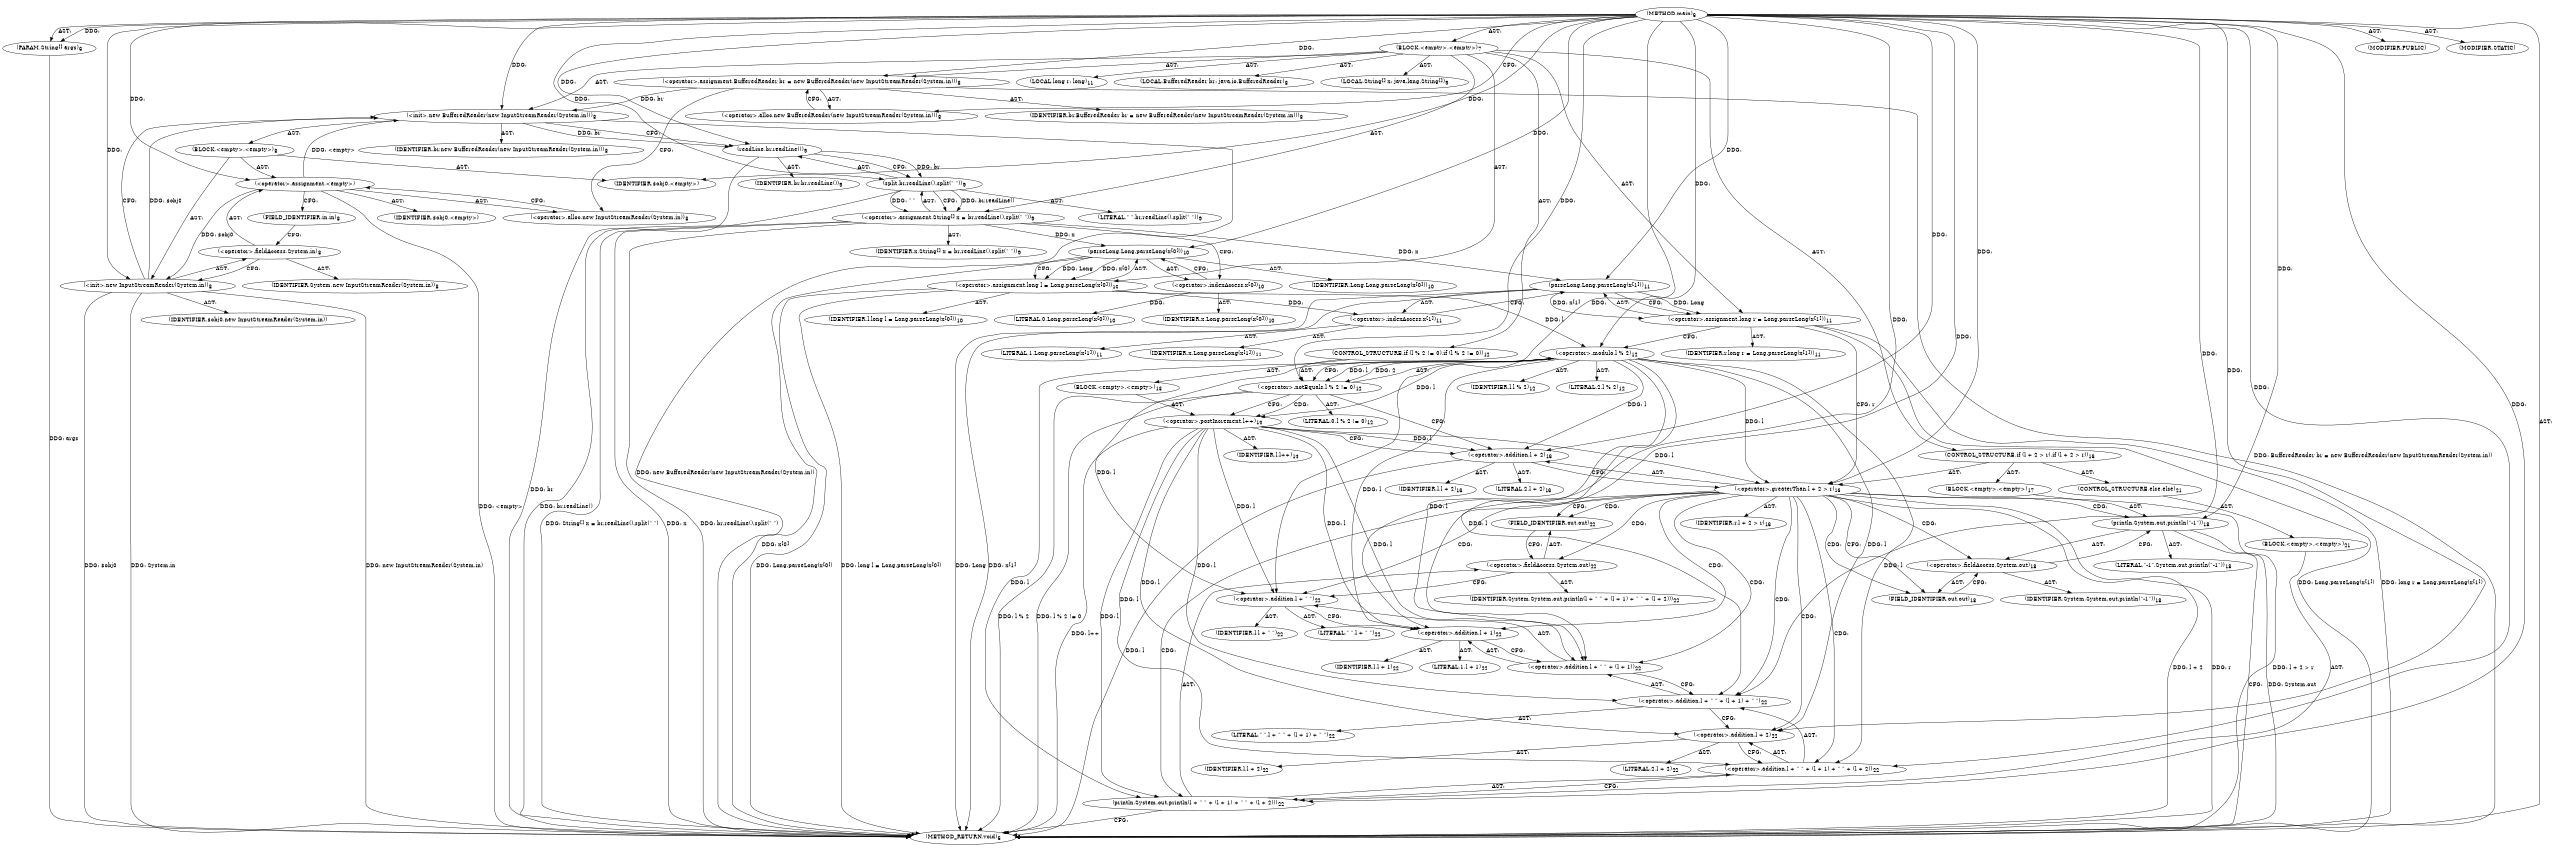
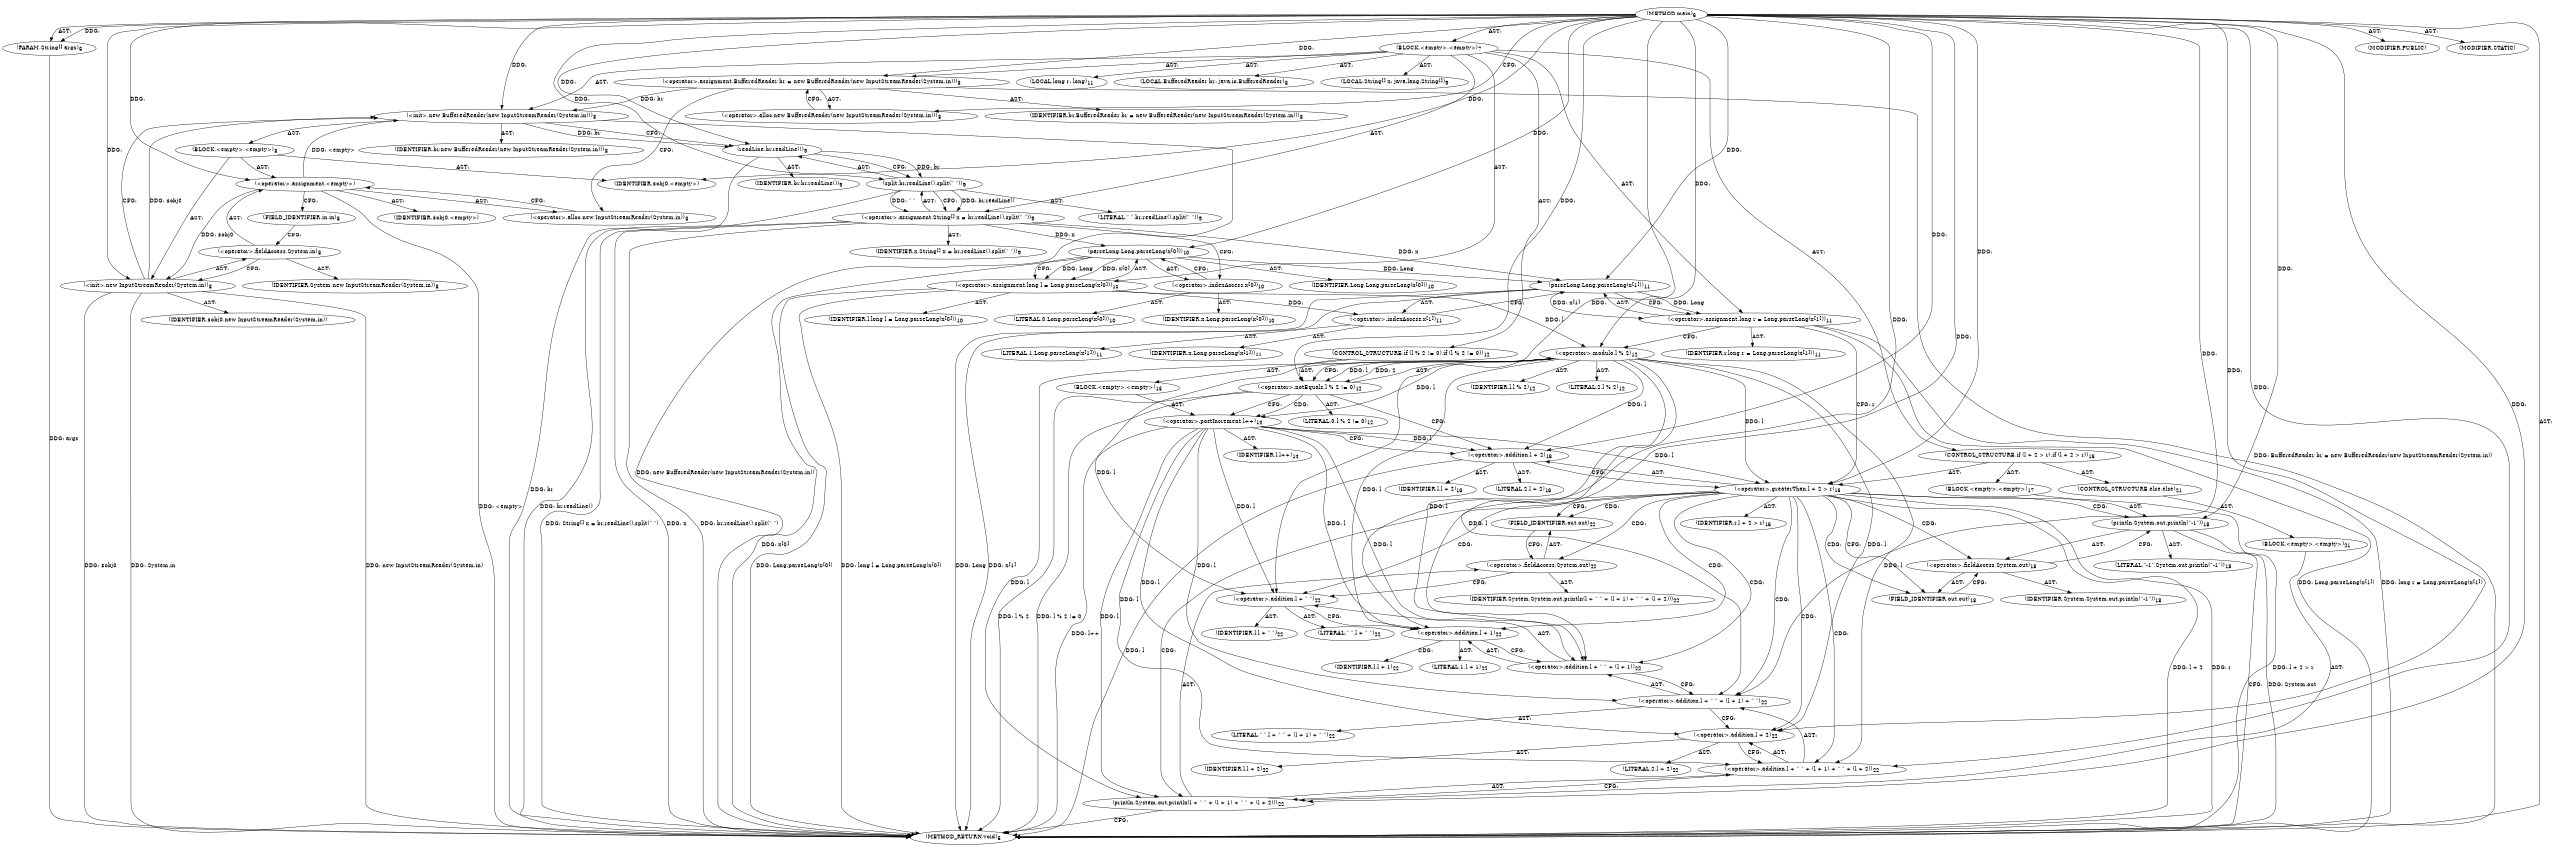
  digraph {
    n1 [label=<(METHOD,main)<SUB>6</SUB>>]
    n2 [label=<(PARAM,String[] args)<SUB>6</SUB>>]
    n3 [label=<(BLOCK,&lt;empty&gt;,&lt;empty&gt;)<SUB>7</SUB>>]
    n4 [label=<(&lt;operator&gt;.assignment,BufferedReader br = new BufferedReader(new InputStreamReader(System.in)))<SUB>8</SUB>>]
    n5 [label=<(&lt;operator&gt;.alloc,new BufferedReader(new InputStreamReader(System.in)))<SUB>8</SUB>>]
    n6 [label=<(&lt;init&gt;,new BufferedReader(new InputStreamReader(System.in)))<SUB>8</SUB>>]
    n7 [label=<(&lt;operator&gt;.assignment,&lt;empty&gt;)>]
    n8 [label=<(&lt;init&gt;,new InputStreamReader(System.in))<SUB>8</SUB>>]
    n9 [label=<(IDENTIFIER,$obj0,&lt;empty&gt;)>]
    n10 [label=<(split,br.readLine().split(&quot; &quot;))<SUB>9</SUB>>]
    n11 [label=<(readLine,br.readLine())<SUB>9</SUB>>]
    n12 [label=<(parseLong,Long.parseLong(x[0]))<SUB>10</SUB>>]
    n13 [label=<(parseLong,Long.parseLong(x[1]))<SUB>11</SUB>>]
    n14 [label=<(&lt;operator&gt;.notEquals,l % 2 != 0)<SUB>12</SUB>>]
    n15 [label=<(&lt;operator&gt;.modulo,l % 2)<SUB>12</SUB>>]
    n16 [label=<(&lt;operator&gt;.greaterThan,l + 2 &gt; r)<SUB>16</SUB>>]
    n17 [label=<(&lt;operator&gt;.addition,l + 2)<SUB>16</SUB>>]
    n18 [label=<(println,System.out.println(&quot;-1&quot;))<SUB>18</SUB>>]
    n19 [label=<(println,System.out.println(l + &quot; &quot; + (l + 1) + &quot; &quot; + (l + 2)))<SUB>22</SUB>>]
    n20 [label=<(&lt;operator&gt;.addition,l + &quot; &quot; + (l + 1) + &quot; &quot; + (l + 2))<SUB>22</SUB>>]
    n21 [label=<(&lt;operator&gt;.addition,l + &quot; &quot; + (l + 1) + &quot; &quot;)<SUB>22</SUB>>]
    n22 [label=<(&lt;operator&gt;.addition,l + &quot; &quot; + (l + 1))<SUB>22</SUB>>]
    n23 [label=<(&lt;operator&gt;.addition,l + &quot; &quot;)<SUB>22</SUB>>]
    n24 [label=<(&lt;operator&gt;.addition,l + 1)<SUB>22</SUB>>]
    n25 [label=<(&lt;operator&gt;.addition,l + 2)<SUB>22</SUB>>]
    n26 [label=<(MODIFIER,PUBLIC)>]
    n27 [label=<(MODIFIER,STATIC)>]
    n28 [label=<(METHOD_RETURN,void)<SUB>6</SUB>>]
    n29 [label=<(LOCAL,BufferedReader br: java.io.BufferedReader)<SUB>8</SUB>>]
    n30 [label=<(LOCAL,String[] x: java.lang.String[])<SUB>9</SUB>>]
    n31 [label=<(&lt;operator&gt;.assignment,String[] x = br.readLine().split(&quot; &quot;))<SUB>9</SUB>>]
    n32 [label=<(&lt;operator&gt;.assignment,long l = Long.parseLong(x[0]))<SUB>10</SUB>>]
    n33 [label=<(LOCAL,long r: long)<SUB>11</SUB>>]
    n34 [label=<(&lt;operator&gt;.assignment,long r = Long.parseLong(x[1]))<SUB>11</SUB>>]
    n35 [label=<(CONTROL_STRUCTURE,if (l % 2 != 0),if (l % 2 != 0))<SUB>12</SUB>>]
    n36 [label=<(CONTROL_STRUCTURE,if (l + 2 &gt; r),if (l + 2 &gt; r))<SUB>16</SUB>>]
    n37 [label=<(IDENTIFIER,br,BufferedReader br = new BufferedReader(new InputStreamReader(System.in)))<SUB>8</SUB>>]
    n38 [label=<(&lt;operator&gt;.alloc,new InputStreamReader(System.in))<SUB>8</SUB>>]
    n39 [label=<(IDENTIFIER,br,new BufferedReader(new InputStreamReader(System.in)))<SUB>8</SUB>>]
    n40 [label=<(BLOCK,&lt;empty&gt;,&lt;empty&gt;)<SUB>8</SUB>>]
    n41 [label=<(IDENTIFIER,$obj0,&lt;empty&gt;)>]
    n42 [label=<(FIELD_IDENTIFIER,in,in)<SUB>8</SUB>>]
    n43 [label=<(IDENTIFIER,$obj0,new InputStreamReader(System.in))>]
    n44 [label=<(&lt;operator&gt;.fieldAccess,System.in)<SUB>8</SUB>>]
    n45 [label=<(LITERAL,&quot; &quot;,br.readLine().split(&quot; &quot;))<SUB>9</SUB>>]
    n46 [label=<(IDENTIFIER,br,br.readLine())<SUB>9</SUB>>]
    n47 [label=<(&lt;operator&gt;.indexAccess,x[0])<SUB>10</SUB>>]
    n48 [label=<(IDENTIFIER,Long,Long.parseLong(x[0]))<SUB>10</SUB>>]
    n49 [label=<(&lt;operator&gt;.indexAccess,x[1])<SUB>11</SUB>>]
    n50 [label=<(&lt;operator&gt;.postIncrement,l++)<SUB>14</SUB>>]
    n51 [label=<(LITERAL,0,l % 2 != 0)<SUB>12</SUB>>]
    n52 [label=<(IDENTIFIER,l,l % 2)<SUB>12</SUB>>]
    n53 [label=<(LITERAL,2,l % 2)<SUB>12</SUB>>]
    n54 [label=<(IDENTIFIER,l,l++)<SUB>14</SUB>>]
    n55 [label=<(IDENTIFIER,r,l + 2 &gt; r)<SUB>16</SUB>>]
    n56 [label=<(&lt;operator&gt;.fieldAccess,System.out)<SUB>18</SUB>>]
    n57 [label=<(FIELD_IDENTIFIER,out,out)<SUB>18</SUB>>]
    n58 [label=<(&lt;operator&gt;.fieldAccess,System.out)<SUB>22</SUB>>]
    n59 [label=<(FIELD_IDENTIFIER,out,out)<SUB>22</SUB>>]
    n60 [label=<(IDENTIFIER,l,l + 2)<SUB>16</SUB>>]
    n61 [label=<(LITERAL,2,l + 2)<SUB>16</SUB>>]
    n62 [label=<(LITERAL,&quot;-1&quot;,System.out.println(&quot;-1&quot;))<SUB>18</SUB>>]
    n63 [label=<(LITERAL,&quot; &quot;,l + &quot; &quot; + (l + 1) + &quot; &quot;)<SUB>22</SUB>>]
    n64 [label=<(IDENTIFIER,l,l + &quot; &quot;)<SUB>22</SUB>>]
    n65 [label=<(LITERAL,&quot; &quot;,l + &quot; &quot;)<SUB>22</SUB>>]
    n66 [label=<(IDENTIFIER,l,l + 1)<SUB>22</SUB>>]
    n67 [label=<(LITERAL,1,l + 1)<SUB>22</SUB>>]
    n68 [label=<(IDENTIFIER,l,l + 2)<SUB>22</SUB>>]
    n69 [label=<(LITERAL,2,l + 2)<SUB>22</SUB>>]
    n70 [label=<(IDENTIFIER,x,String[] x = br.readLine().split(&quot; &quot;))<SUB>9</SUB>>]
    n71 [label=<(IDENTIFIER,l,long l = Long.parseLong(x[0]))<SUB>10</SUB>>]
    n72 [label=<(IDENTIFIER,r,long r = Long.parseLong(x[1]))<SUB>11</SUB>>]
    n73 [label=<(BLOCK,&lt;empty&gt;,&lt;empty&gt;)<SUB>13</SUB>>]
    n74 [label=<(BLOCK,&lt;empty&gt;,&lt;empty&gt;)<SUB>17</SUB>>]
    n75 [label=<(CONTROL_STRUCTURE,else,else)<SUB>21</SUB>>]
    n76 [label=<(IDENTIFIER,System,new InputStreamReader(System.in))<SUB>8</SUB>>]
    n77 [label=<(IDENTIFIER,x,Long.parseLong(x[0]))<SUB>10</SUB>>]
    n78 [label=<(LITERAL,0,Long.parseLong(x[0]))<SUB>10</SUB>>]
    n79 [label=<(IDENTIFIER,x,Long.parseLong(x[1]))<SUB>11</SUB>>]
    n80 [label=<(LITERAL,1,Long.parseLong(x[1]))<SUB>11</SUB>>]
    n81 [label=<(BLOCK,&lt;empty&gt;,&lt;empty&gt;)<SUB>21</SUB>>]
    n82 [label=<(IDENTIFIER,System,System.out.println(&quot;-1&quot;))<SUB>18</SUB>>]
    n83 [label=<(IDENTIFIER,System,System.out.println(l + &quot; &quot; + (l + 1) + &quot; &quot; + (l + 2)))<SUB>22</SUB>>]
    n1 -> n2 [label="AST: "]
    n1 -> n2 [label="DDG: "]
    n1 -> n3 [label="AST: "]
    n1 -> n4 [label="DDG: "]
    n1 -> n5 [label="CFG: "]
    n1 -> n6 [label="DDG: "]
    n1 -> n7 [label="DDG: "]
    n1 -> n8 [label="DDG: "]
    n1 -> n9 [label="DDG: "]
    n1 -> n10 [label="DDG: "]
    n1 -> n11 [label="DDG: "]
    n1 -> n12 [label="DDG: "]
    n1 -> n13 [label="DDG: "]
    n1 -> n14 [label="DDG: "]
    n1 -> n15 [label="DDG: "]
    n1 -> n16 [label="DDG: "]
    n1 -> n17 [label="DDG: "]
    n1 -> n18 [label="DDG: "]
    n1 -> n19 [label="DDG: "]
    n1 -> n20 [label="DDG: "]
    n1 -> n21 [label="DDG: "]
    n1 -> n22 [label="DDG: "]
    n1 -> n23 [label="DDG: "]
    n1 -> n24 [label="DDG: "]
    n1 -> n25 [label="DDG: "]
    n1 -> n26 [label="AST: "]
    n1 -> n27 [label="AST: "]
    n1 -> n28 [label="AST: "]
    n2 -> n28 [label="DDG: args"]
    n3 -> n4 [label="AST: "]
    n3 -> n6 [label="AST: "]
    n3 -> n29 [label="AST: "]
    n3 -> n30 [label="AST: "]
    n3 -> n31 [label="AST: "]
    n3 -> n32 [label="AST: "]
    n3 -> n33 [label="AST: "]
    n3 -> n34 [label="AST: "]
    n3 -> n35 [label="AST: "]
    n3 -> n36 [label="AST: "]
    n4 -> n5 [label="AST: "]
    n4 -> n6 [label="DDG: br"]
    n4 -> n28 [label="DDG: BufferedReader br = new BufferedReader(new InputStreamReader(System.in))"]
    n4 -> n37 [label="AST: "]
    n4 -> n38 [label="CFG: "]
    n5 -> n4 [label="CFG: "]
    n6 -> n11 [label="CFG: "]
    n6 -> n11 [label="DDG: br"]
    n6 -> n28 [label="DDG: new BufferedReader(new InputStreamReader(System.in))"]
    n6 -> n39 [label="AST: "]
    n6 -> n40 [label="AST: "]
    n7 -> n6 [label="DDG: &lt;empty&gt;"]
    n7 -> n8 [label="DDG: $obj0"]
    n7 -> n28 [label="DDG: &lt;empty&gt;"]
    n7 -> n38 [label="AST: "]
    n7 -> n41 [label="AST: "]
    n7 -> n42 [label="CFG: "]
    n8 -> n6 [label="CFG: "]
    n8 -> n6 [label="DDG: $obj0"]
    n8 -> n28 [label="DDG: $obj0"]
    n8 -> n28 [label="DDG: System.in"]
    n8 -> n28 [label="DDG: new InputStreamReader(System.in)"]
    n8 -> n43 [label="AST: "]
    n8 -> n44 [label="AST: "]
    n10 -> n11 [label="AST: "]
    n10 -> n28 [label="DDG: br.readLine()"]
    n10 -> n31 [label="CFG: "]
    n10 -> n31 [label="DDG: br.readLine()"]
    n10 -> n31 [label="DDG: &quot; &quot;"]
    n10 -> n45 [label="AST: "]
    n11 -> n10 [label="CFG: "]
    n11 -> n10 [label="DDG: br"]
    n11 -> n28 [label="DDG: br"]
    n11 -> n46 [label="AST: "]
+   n12 -> n13 [label="DDG: Long"]
    n12 -> n28 [label="DDG: x[0]"]
    n12 -> n32 [label="CFG: "]
    n12 -> n32 [label="DDG: Long"]
    n12 -> n32 [label="DDG: x[0]"]
    n12 -> n47 [label="AST: "]
    n12 -> n48 [label="AST: "]
    n13 -> n28 [label="DDG: Long"]
    n13 -> n28 [label="DDG: x[1]"]
    n13 -> n34 [label="CFG: "]
    n13 -> n34 [label="DDG: Long"]
    n13 -> n34 [label="DDG: x[1]"]
    n13 -> n49 [label="AST: "]
    n14 -> n15 [label="AST: "]
    n14 -> n17 [label="CFG: "]
    n14 -> n28 [label="DDG: l % 2"]
    n14 -> n28 [label="DDG: l % 2 != 0"]
    n14 -> n50 [label="CFG: "]
    n14 -> n50 [label="CDG: "]
    n14 -> n51 [label="AST: "]
    n15 -> n14 [label="CFG: "]
    n15 -> n14 [label="DDG: l"]
    n15 -> n14 [label="DDG: 2"]
    n15 -> n16 [label="DDG: l"]
    n15 -> n17 [label="DDG: l"]
    n15 -> n19 [label="DDG: l"]
    n15 -> n20 [label="DDG: l"]
    n15 -> n21 [label="DDG: l"]
    n15 -> n22 [label="DDG: l"]
    n15 -> n23 [label="DDG: l"]
    n15 -> n24 [label="DDG: l"]
    n15 -> n25 [label="DDG: l"]
    n15 -> n50 [label="DDG: l"]
    n15 -> n52 [label="AST: "]
    n15 -> n53 [label="AST: "]
    n16 -> n17 [label="AST: "]
    n16 -> n18 [label="CDG: "]
    n16 -> n19 [label="CDG: "]
    n16 -> n20 [label="CDG: "]
    n16 -> n21 [label="CDG: "]
    n16 -> n22 [label="CDG: "]
    n16 -> n23 [label="CDG: "]
    n16 -> n24 [label="CDG: "]
    n16 -> n25 [label="CDG: "]
    n16 -> n28 [label="DDG: l + 2"]
    n16 -> n28 [label="DDG: r"]
    n16 -> n28 [label="DDG: l + 2 &gt; r"]
    n16 -> n55 [label="AST: "]
    n16 -> n56 [label="CDG: "]
    n16 -> n57 [label="CFG: "]
    n16 -> n57 [label="CDG: "]
    n16 -> n58 [label="CDG: "]
    n16 -> n59 [label="CFG: "]
    n16 -> n59 [label="CDG: "]
    n17 -> n16 [label="CFG: "]
    n17 -> n28 [label="DDG: l"]
    n17 -> n60 [label="AST: "]
    n17 -> n61 [label="AST: "]
    n18 -> n28 [label="CFG: "]
    n18 -> n28 [label="DDG: System.out"]
    n18 -> n56 [label="AST: "]
    n18 -> n62 [label="AST: "]
    n19 -> n20 [label="AST: "]
    n19 -> n28 [label="CFG: "]
    n19 -> n58 [label="AST: "]
    n20 -> n19 [label="CFG: "]
    n20 -> n21 [label="AST: "]
    n20 -> n25 [label="AST: "]
    n21 -> n22 [label="AST: "]
    n21 -> n25 [label="CFG: "]
    n21 -> n63 [label="AST: "]
    n22 -> n21 [label="CFG: "]
    n22 -> n23 [label="AST: "]
    n22 -> n24 [label="AST: "]
    n23 -> n24 [label="CFG: "]
    n23 -> n64 [label="AST: "]
    n23 -> n65 [label="AST: "]
    n24 -> n22 [label="CFG: "]
-   n24 -> n66 [label="AST: "]
+   n24 -> n66 [label="CDG: "]
    n24 -> n67 [label="AST: "]
    n25 -> n20 [label="CFG: "]
    n25 -> n68 [label="AST: "]
    n25 -> n69 [label="AST: "]
    n31 -> n10 [label="AST: "]
    n31 -> n12 [label="DDG: x"]
    n31 -> n13 [label="DDG: x"]
    n31 -> n28 [label="DDG: x"]
    n31 -> n28 [label="DDG: br.readLine().split(&quot; &quot;)"]
    n31 -> n28 [label="DDG: String[] x = br.readLine().split(&quot; &quot;)"]
    n31 -> n47 [label="CFG: "]
    n31 -> n70 [label="AST: "]
    n32 -> n12 [label="AST: "]
    n32 -> n15 [label="DDG: l"]
    n32 -> n28 [label="DDG: Long.parseLong(x[0])"]
    n32 -> n28 [label="DDG: long l = Long.parseLong(x[0])"]
    n32 -> n49 [label="DDG: "]
    n32 -> n71 [label="AST: "]
    n34 -> n13 [label="AST: "]
    n34 -> n15 [label="CFG: "]
    n34 -> n16 [label="CFG: r"]
    n34 -> n28 [label="DDG: Long.parseLong(x[1])"]
    n34 -> n28 [label="DDG: long r = Long.parseLong(x[1])"]
    n34 -> n72 [label="AST: "]
    n35 -> n14 [label="AST: "]
    n35 -> n73 [label="AST: "]
    n36 -> n16 [label="AST: "]
    n36 -> n74 [label="AST: "]
    n36 -> n75 [label="AST: "]
    n38 -> n7 [label="CFG: "]
    n40 -> n7 [label="AST: "]
    n40 -> n8 [label="AST: "]
    n40 -> n9 [label="AST: "]
    n42 -> n44 [label="CFG: "]
    n44 -> n7 [label="AST: "]
    n44 -> n8 [label="CFG: "]
    n44 -> n76 [label="AST: "]
    n47 -> n12 [label="CFG: "]
    n47 -> n77 [label="AST: "]
-   n47 -> n78 [label="DDG: "]
+   n47 -> n78 [label="AST: "]
    n49 -> n13 [label="CFG: "]
    n49 -> n79 [label="AST: "]
    n49 -> n80 [label="AST: "]
    n50 -> n16 [label="DDG: l"]
    n50 -> n17 [label="CFG: "]
    n50 -> n17 [label="DDG: l"]
    n50 -> n19 [label="DDG: l"]
    n50 -> n20 [label="DDG: l"]
    n50 -> n21 [label="DDG: l"]
    n50 -> n22 [label="DDG: l"]
    n50 -> n23 [label="DDG: l"]
    n50 -> n24 [label="DDG: l"]
    n50 -> n25 [label="DDG: l"]
    n50 -> n28 [label="DDG: l++"]
    n50 -> n54 [label="AST: "]
    n56 -> n18 [label="CFG: "]
    n56 -> n57 [label="AST: "]
    n56 -> n82 [label="AST: "]
    n57 -> n56 [label="CFG: "]
    n58 -> n23 [label="CFG: "]
    n58 -> n59 [label="AST: "]
    n58 -> n83 [label="AST: "]
    n59 -> n58 [label="CFG: "]
    n73 -> n50 [label="AST: "]
    n74 -> n18 [label="AST: "]
    n75 -> n81 [label="AST: "]
    n81 -> n19 [label="AST: "]
  }
